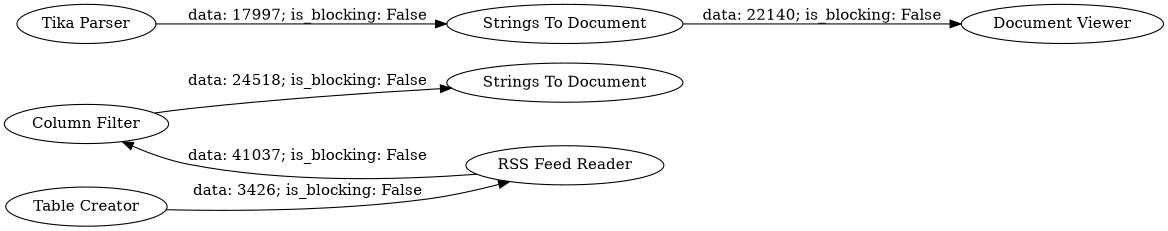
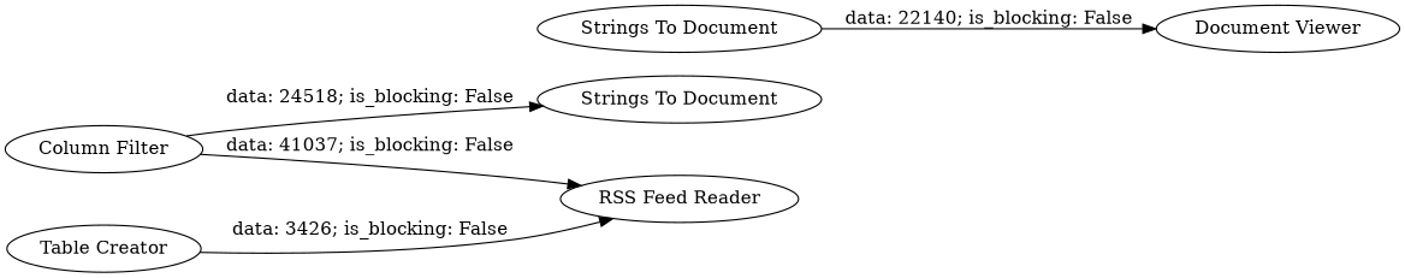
  digraph {
    rankdir=LR
    n1 [label="Strings To Document"]
    n2 [label="RSS Feed Reader"]
    n3 [label="Column Filter"]
    n4 [label="Document Viewer"]
-   n5 [label="Tika Parser"]
    n6 [label="Strings To Document"]
    n7 [label="Table Creator"]
-   n2 -> n3 [label="data: 41037; is_blocking: False"]
+   n3 -> n2 [label="data: 41037; is_blocking: False"]
    n3 -> n1 [label="data: 24518; is_blocking: False"]
-   n5 -> n6 [label="data: 17997; is_blocking: False"]
    n6 -> n4 [label="data: 22140; is_blocking: False"]
    n7 -> n2 [label="data: 3426; is_blocking: False"]
  }
